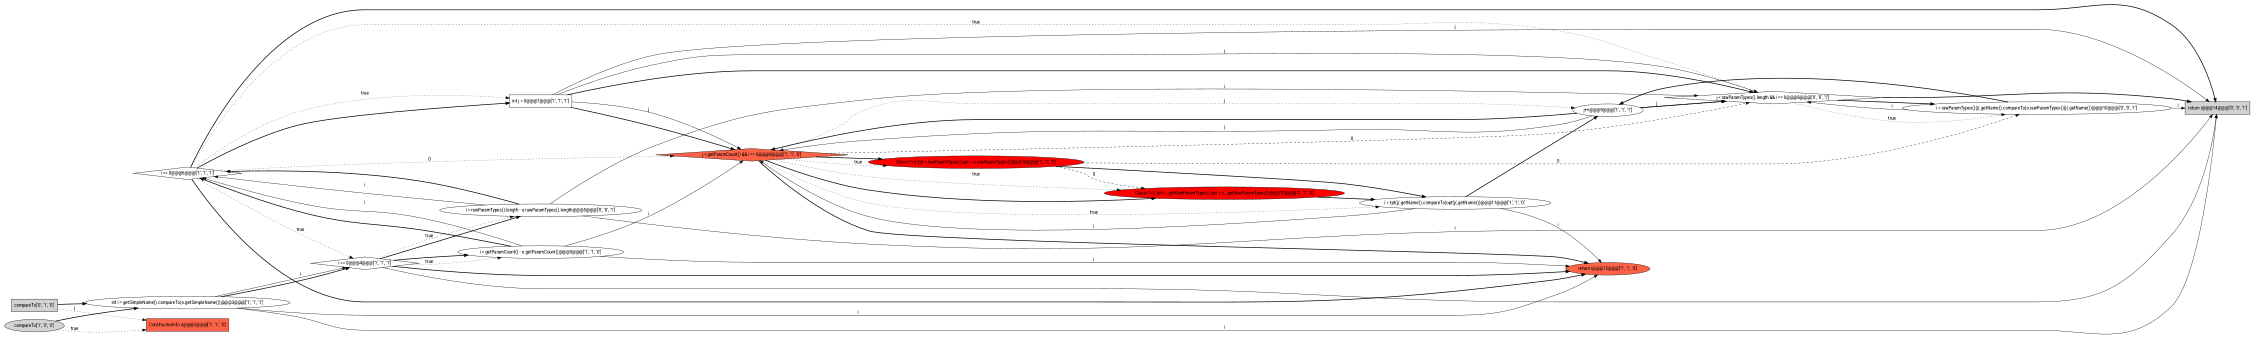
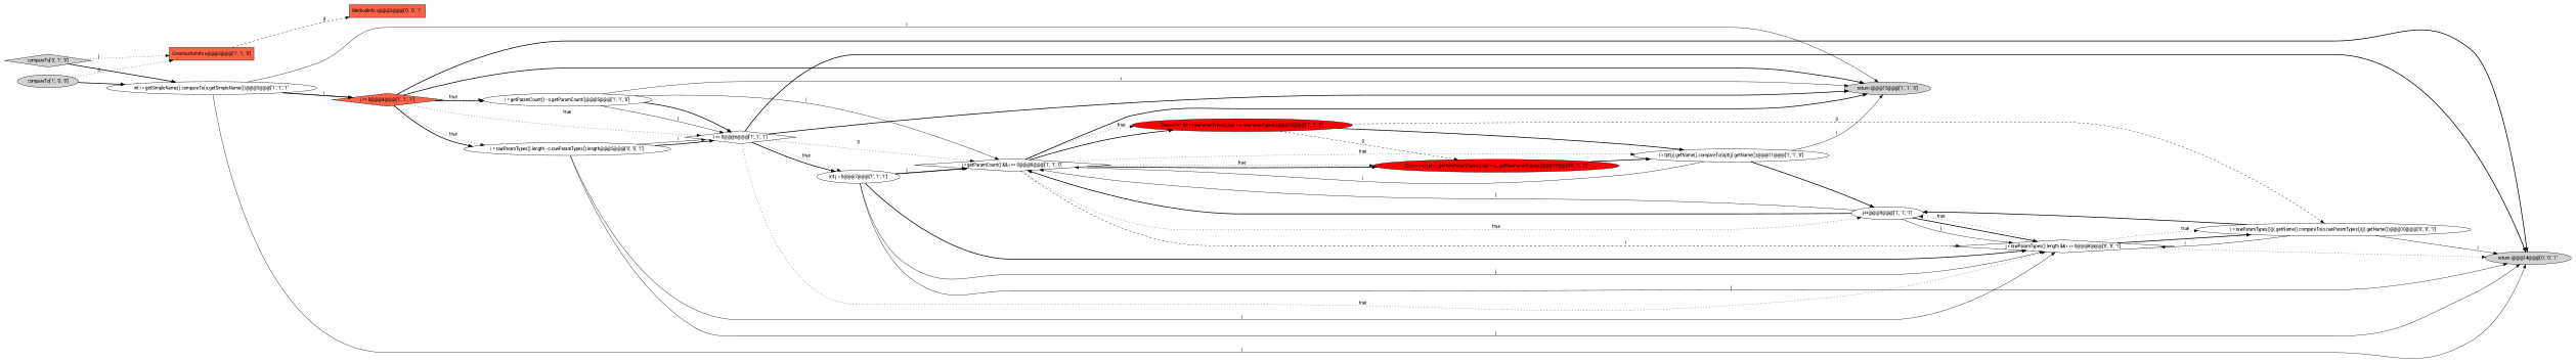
  digraph {
    fontname="Roboto Condensed"
    rankdir=LR
    node [fillcolor=white fontname="Roboto Condensed" shape=ellipse style=filled]
    edge [fontname="Roboto Condensed" style=bold]
-   n1 [fillcolor=tomato label="j < getParamCount() && i == 0@@@8@@@['1', '1', '0']" shape=diamond]
+   n1 [label="j < getParamCount() && i == 0@@@8@@@['1', '1', '0']" shape=diamond]
    n2 [label="j++@@@9@@@['1', '1', '1']"]
    n3 [label="j < rawParamTypes().length && i == 0@@@8@@@['0', '0', '1']" shape=diamond]
    n4 [fillcolor=red label="Class<?>(( tpt = rawParamTypes(),opt = o.rawParamTypes()@@@10@@@['1', '0', '0']"]
-   n5 [fillcolor=tomato label="return i@@@15@@@['1', '1', '0']"]
+   n5 [fillcolor=lightgray label="return i@@@15@@@['1', '1', '0']"]
    n6 [label="i = tpt(j(.getName().compareTo(opt(j(.getName())@@@11@@@['1', '1', '0']"]
    n7 [fillcolor=red label="Class<?>(( tpt = _getRawParamTypes(),opt = o._getRawParamTypes()@@@10@@@['0', '1', '0']"]
    n8 [label="i = rawParamTypes()(j(.getName().compareTo(o.rawParamTypes()(j(.getName())@@@10@@@['0', '0', '1']"]
-   n9 [fillcolor=lightgray label="return i@@@14@@@['0', '0', '1']" shape=box]
+   n9 [fillcolor=lightgray label="return i@@@14@@@['0', '0', '1']"]
    n10 [label="i = getParamCount() - o.getParamCount()@@@5@@@['1', '1', '0']"]
    n11 [label="i == 0@@@6@@@['1', '1', '1']" shape=diamond]
-   n12 [label="int j = 0@@@7@@@['1', '1', '1']" shape=box]
-   n13 [fillcolor=lightgray label="compareTo['0', '1', '0']" shape=box]
+   n12 [label="int j = 0@@@7@@@['1', '1', '1']"]
+   n13 [fillcolor=lightgray label="compareTo['0', '1', '0']" shape=diamond]
    n14 [fillcolor=tomato label="ConstructorInfo o@@@2@@@['1', '1', '0']" shape=box]
    n15 [label="int i = getSimpleName().compareTo(o.getSimpleName())@@@3@@@['1', '1', '1']"]
-   n17 [label="i == 0@@@4@@@['1', '1', '1']" shape=diamond]
+   n16 [fillcolor=tomato label="MethodInfo o@@@2@@@['0', '0', '1']" shape=box]
+   n17 [fillcolor=tomato label="i == 0@@@4@@@['1', '1', '1']" shape=diamond]
    n18 [label="i = rawParamTypes().length - o.rawParamTypes().length@@@5@@@['0', '0', '1']"]
    n19 [fillcolor=lightgray label="compareTo['1', '0', '0']"]
-   n1 -> n2 [label=j style=dotted]
-   n1 -> n3 [label=0 style=dashed]
+   n1 -> n2 [label=true style=dotted]
+   n1 -> n3 [label=i style=dashed]
    n1 -> n4 [label=true style=dotted]
    n1 -> n4
    n1 -> n5
    n1 -> n6 [label=true style=dotted]
    n1 -> n7 [label=true style=dotted]
    n1 -> n7
    n2 -> n1 [label=j style=solid]
    n2 -> n1
    n2 -> n3
    n2 -> n3 [label=j style=solid]
+   n3 -> n2 [label=true style=dotted]
    n3 -> n8 [label=true style=dotted]
    n3 -> n8
-   n3 -> n9
+   n3 -> n9 [style=dotted]
    n4 -> n6
    n4 -> n7 [label=0 style=dashed]
    n4 -> n8 [label=0 style=dashed]
    n6 -> n1 [label=i style=solid]
    n6 -> n2
    n6 -> n5 [label=i style=solid]
    n7 -> n6
    n8 -> n2
    n8 -> n3 [label=i style=solid]
    n8 -> n9 [label=i style=solid]
    n10 -> n1 [label=i style=solid]
    n10 -> n5 [label=i style=solid]
    n10 -> n11
    n10 -> n11 [label=i style=solid]
    n11 -> n1 [label=0 style=dotted]
    n11 -> n3 [label=true style=dotted]
    n11 -> n5
    n11 -> n9
    n11 -> n12 [label=true style=dotted]
    n11 -> n12
    n12 -> n1 [label=j style=solid]
    n12 -> n1
    n12 -> n3 [label=j style=solid]
    n12 -> n3
    n12 -> n9 [label=j style=solid]
    n13 -> n14 [label=j style=dotted]
    n13 -> n15
+   n14 -> n16 [label=0 style=dashed]
    n15 -> n5 [label=i style=solid]
    n15 -> n9 [label=i style=solid]
    n15 -> n17 [label=i style=solid]
    n15 -> n17
    n17 -> n5
-   n17 -> n9 [style=solid]
+   n17 -> n9
    n17 -> n10
    n17 -> n10 [label=true style=dotted]
-   n11 -> n17 [label=true style=dotted]
+   n17 -> n11 [label=true style=dotted]
    n17 -> n18 [label=true style=dotted]
    n17 -> n18
    n18 -> n3 [label=i style=solid]
    n18 -> n9 [label=i style=solid]
    n18 -> n11
    n18 -> n11 [label=i style=solid]
-   n19 -> n14 [label=true style=dotted]
+   n19 -> n14 [label=0 style=dotted]
    n19 -> n15
  }
